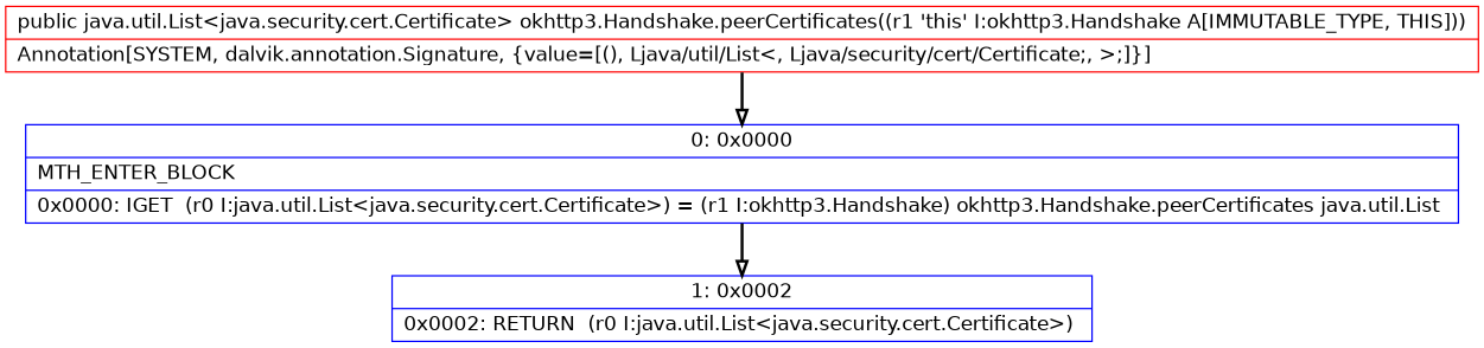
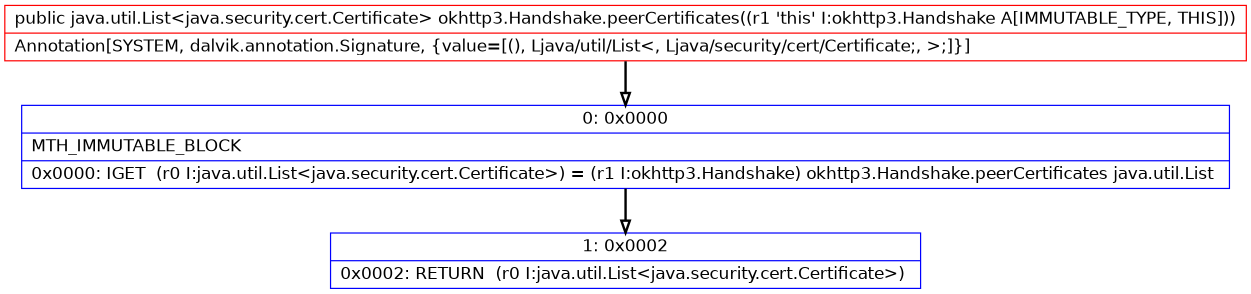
  digraph {
    fontname="DejaVu Sans"
    node [shape=record color=blue fontname="DejaVu Sans"]
    edge [style=bold arrowhead=onormal fontname="DejaVu Sans"]
-   n1 [label="{0\:\ 0x0000|MTH_ENTER_BLOCK\l|0x0000: IGET  (r0 I:java.util.List\<java.security.cert.Certificate\>) = (r1 I:okhttp3.Handshake) okhttp3.Handshake.peerCertificates java.util.List \l}"]
+   n1 [label="{0\:\ 0x0000|MTH_IMMUTABLE_BLOCK\l|0x0000: IGET  (r0 I:java.util.List\<java.security.cert.Certificate\>) = (r1 I:okhttp3.Handshake) okhttp3.Handshake.peerCertificates java.util.List \l}"]
    n2 [label="{1\:\ 0x0002|0x0002: RETURN  (r0 I:java.util.List\<java.security.cert.Certificate\>) \l}"]
    n3 [label="{public java.util.List\<java.security.cert.Certificate\> okhttp3.Handshake.peerCertificates((r1 'this' I:okhttp3.Handshake A[IMMUTABLE_TYPE, THIS]))  | Annotation[SYSTEM, dalvik.annotation.Signature, \{value=[(), Ljava\/util\/List\<, Ljava\/security\/cert\/Certificate;, \>;]\}]\l}" color=red]
    n1 -> n2
    n3 -> n1
  }
